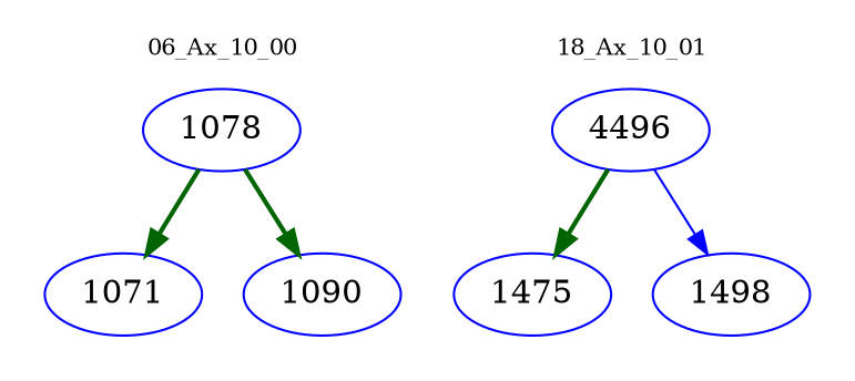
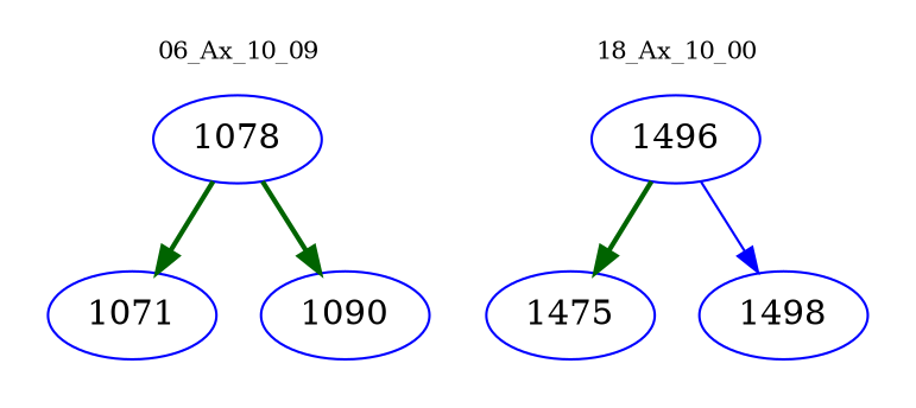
  digraph {
    node [color=blue]
    edge [color=darkgreen style=bold]
    n1 [label=1078]
    n2 [label=1071]
    n3 [label=1090]
-   n4 [label=4496]
+   n4 [label=1496]
    n5 [label=1475]
    n6 [label=1498]
    subgraph cluster_1 {
      color=white
      fontsize=10
-     label="06_Ax_10_00"
+     label="06_Ax_10_09"
      n1
      n2
      n3
    }
    subgraph cluster_2 {
      color=white
      fontsize=10
-     label="18_Ax_10_01"
+     label="18_Ax_10_00"
      n4
      n5
      n6
    }
    n1 -> n2
    n1 -> n3
    n4 -> n5
    n4 -> n6 [color=blue style=solid]
  }
